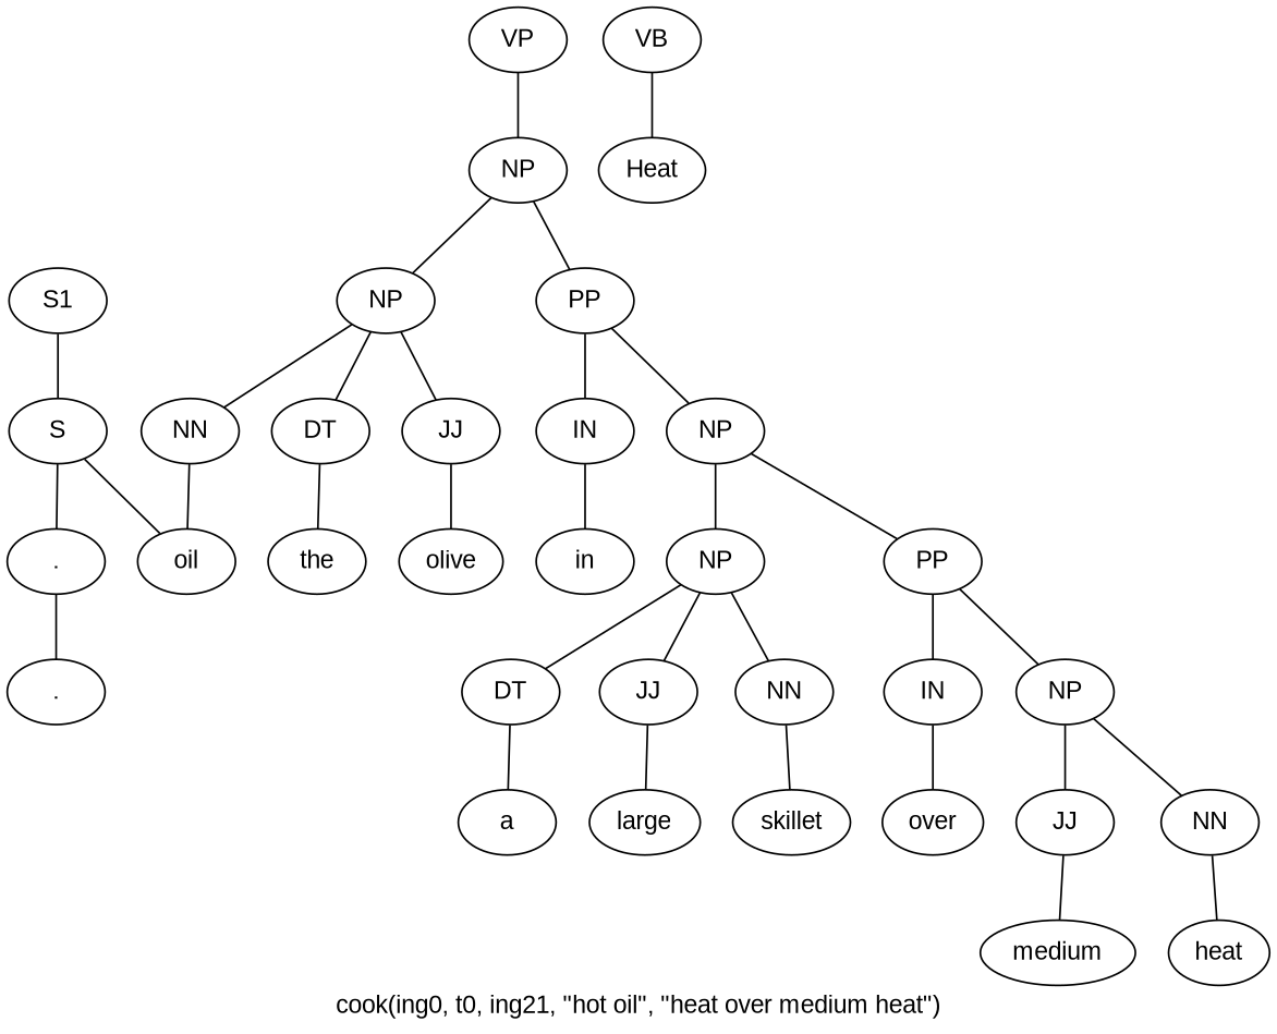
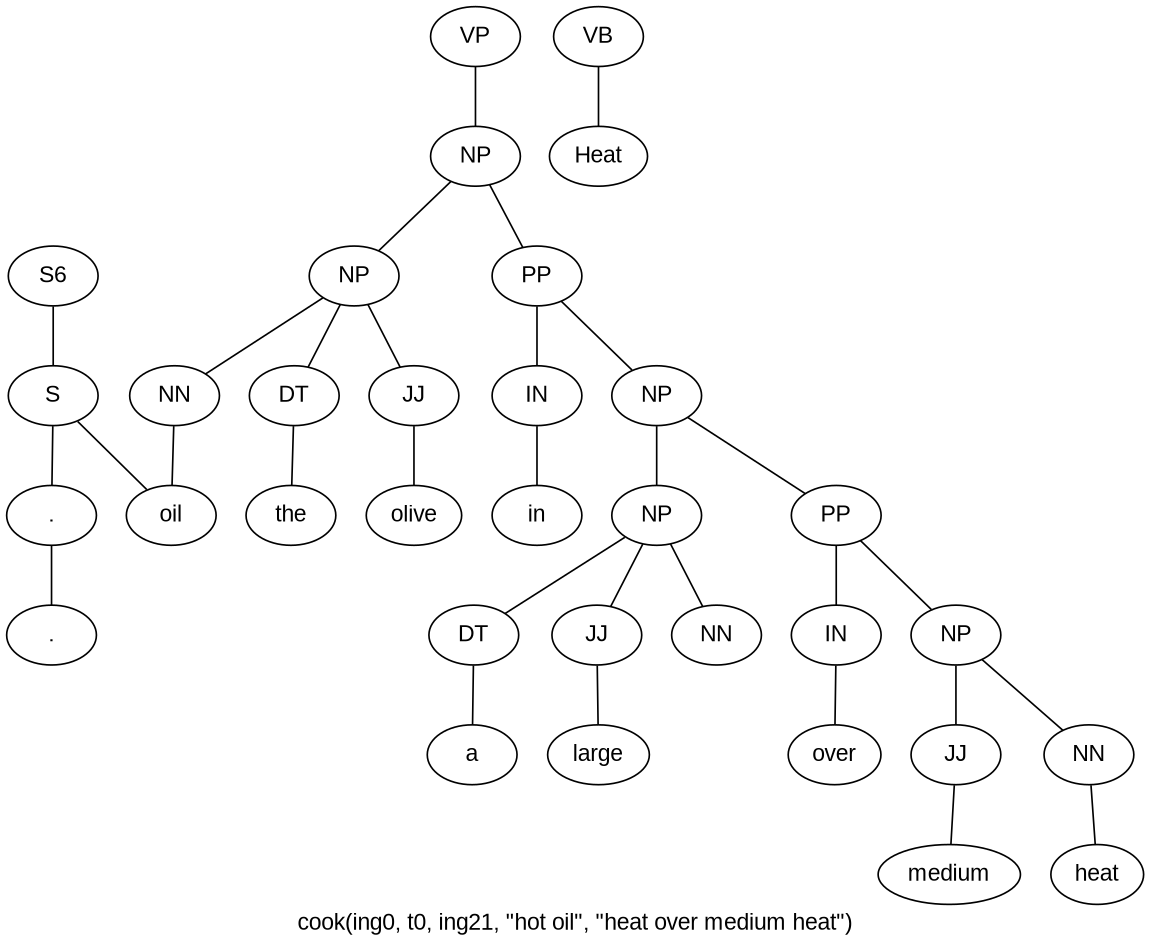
  graph {
    fontname="Liberation Sans"
    label="cook(ing0, t0, ing21, \"hot oil\", \"heat over medium heat\")"
    node [fontname="Liberation Sans"]
    edge [fontname="Liberation Sans"]
-   n1 [label=S1]
+   n1 [label=S6]
    n2 [label=S]
    n3 [label="."]
    n4 [label=oil]
    n5 [label=VP]
    n6 [label=NP]
    n7 [label="."]
    n8 [label=VB]
    n9 [label=Heat]
    n10 [label=NP]
    n11 [label=PP]
    n12 [label=DT]
    n13 [label=JJ]
    n14 [label=NN]
    n15 [label=IN]
    n16 [label=NP]
    n17 [label=the]
    n18 [label=olive]
    n19 [label=in]
    n20 [label=NP]
    n21 [label=PP]
    n22 [label=DT]
    n23 [label=JJ]
    n24 [label=NN]
    n25 [label=IN]
    n26 [label=NP]
    n27 [label=a]
    n28 [label=large]
-   n29 [label=skillet]
    n30 [label=over]
    n31 [label=JJ]
    n32 [label=NN]
    n33 [label=medium]
    n34 [label=heat]
    n1 -- n2
    n2 -- n3
    n2 -- n4
    n3 -- n7
    n5 -- n6
    n6 -- n10
    n6 -- n11
    n8 -- n9
    n10 -- n12
    n10 -- n13
    n10 -- n14
    n11 -- n15
    n11 -- n16
    n12 -- n17
    n13 -- n18
    n14 -- n4
    n15 -- n19
    n16 -- n20
    n16 -- n21
    n20 -- n22
    n20 -- n23
    n20 -- n24
    n21 -- n25
    n21 -- n26
    n22 -- n27
    n23 -- n28
-   n24 -- n29
    n25 -- n30
    n26 -- n31
    n26 -- n32
    n31 -- n33
    n32 -- n34
  }
